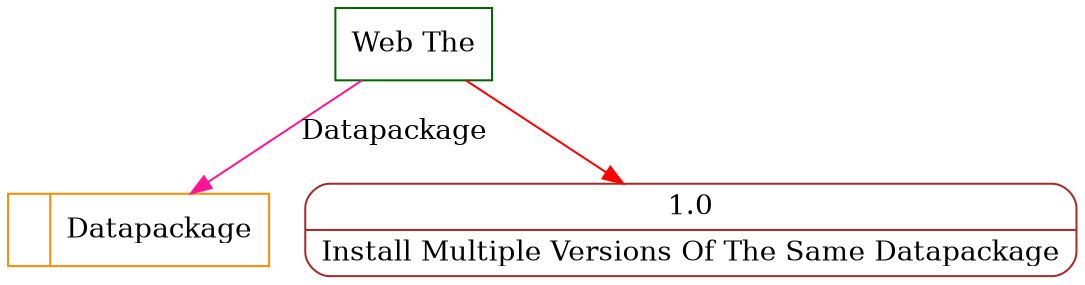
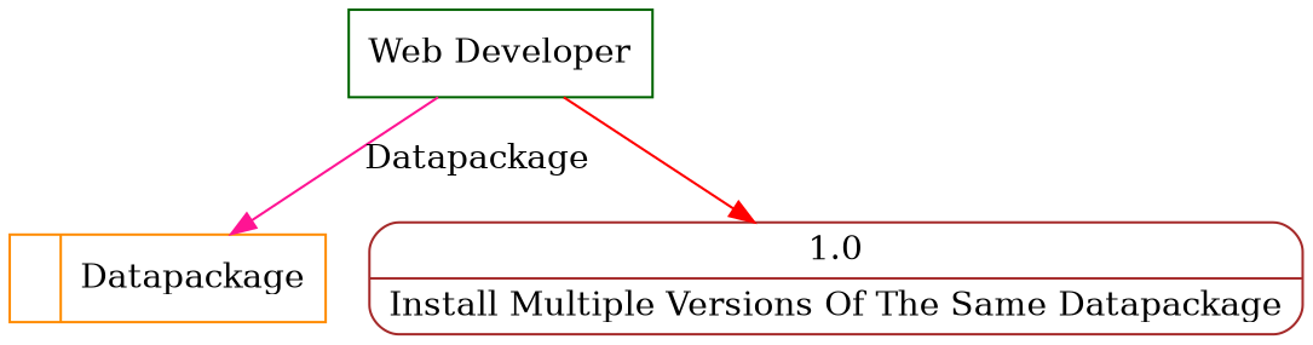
  digraph {
    n1 [color=darkorange label="<f0>  |<f1> Datapackage " shape=record]
-   n2 [color=darkgreen label="Web The" shape=box]
+   n2 [color=darkgreen label="Web Developer" shape=box]
    n3 [color=brown label="{<f0> 1.0|<f1> Install Multiple Versions Of The Same Datapackage }" shape=Mrecord]
    n2 -> n1 [color=deeppink label=Datapackage]
    n2 -> n3 [color=red]
  }
